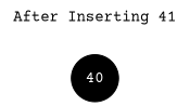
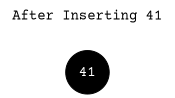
  digraph {
    label="After Inserting 41"
    labelloc=t
    fontname="Courier Prime"
-   41 [fillcolor=black fontcolor=white shape=circle style=filled fontname="Courier Prime" label=40]
+   41 [fillcolor=black fontcolor=white shape=circle style=filled fontname="Courier Prime"]
  }
